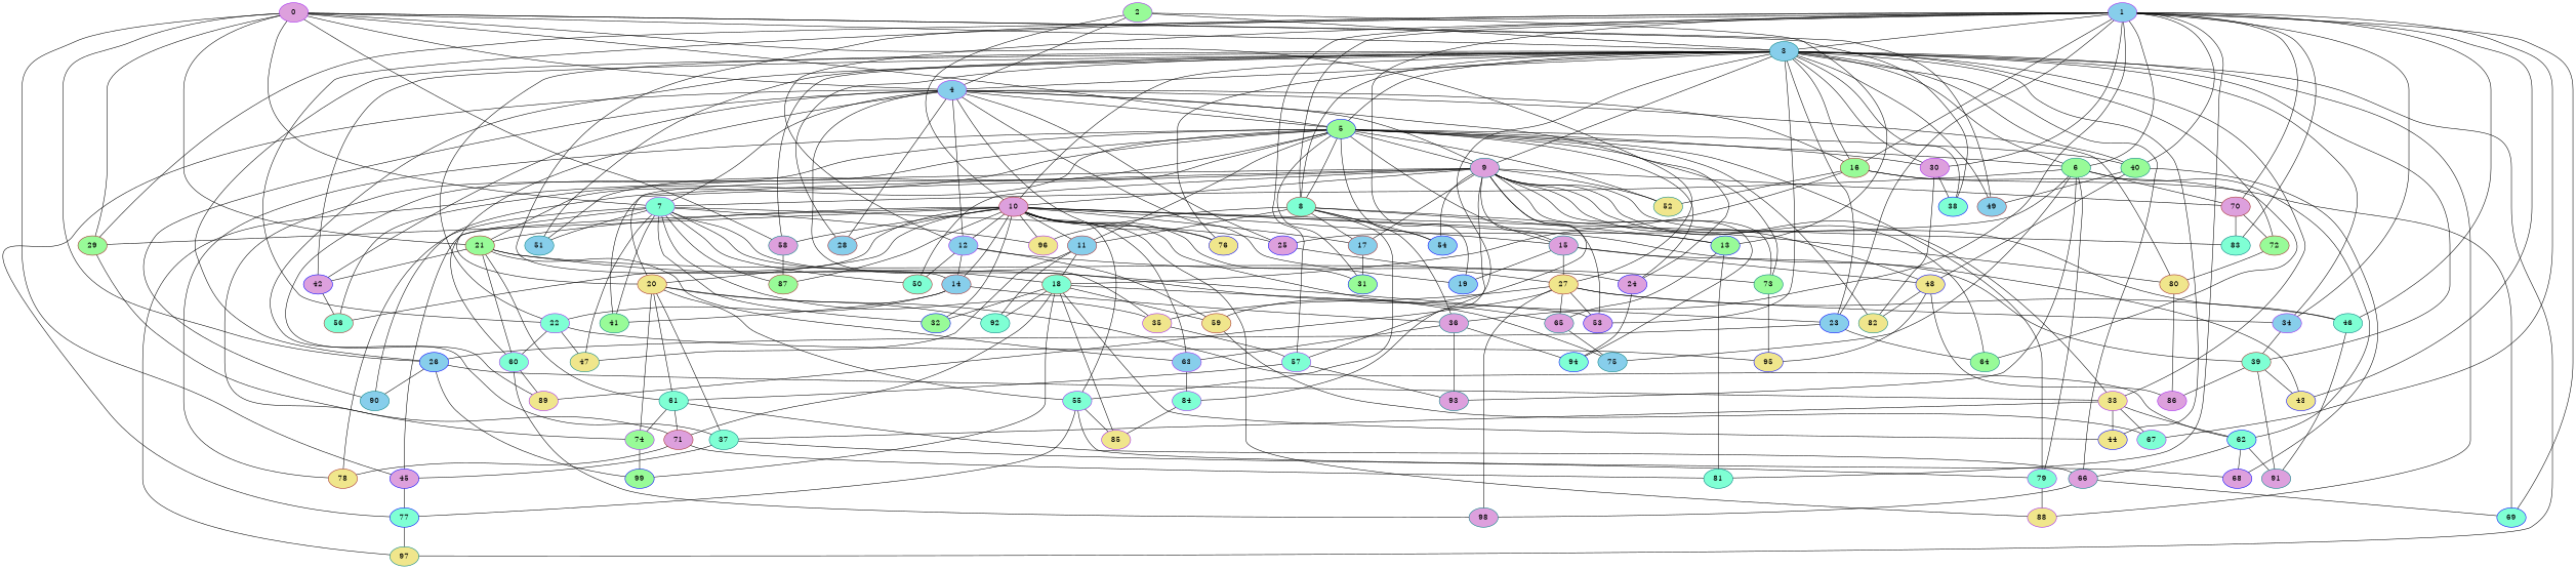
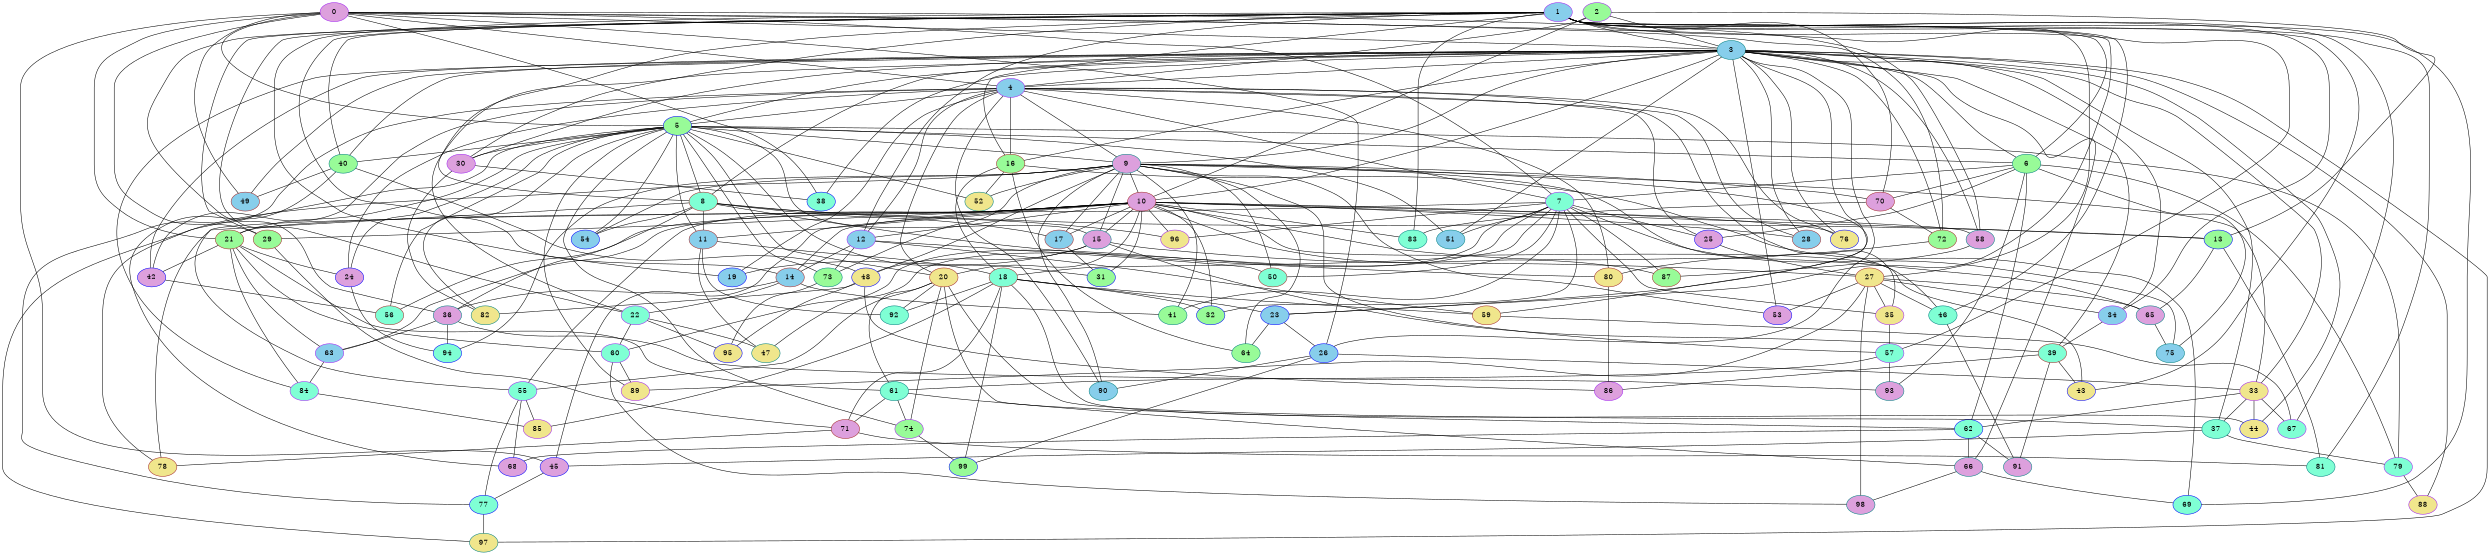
  strict graph {
    node [color=teal fillcolor=aquamarine style=filled]
    edge [is_available=True prob=1.0]
    0 [color=purple fillcolor=plum]
    3 [fillcolor=skyblue]
    4 [color=purple fillcolor=skyblue]
    5 [color=blue fillcolor=palegreen]
    7 [color=purple]
    21 [color=brown fillcolor=palegreen]
    26 [color=blue fillcolor=skyblue]
    29 [color=brown fillcolor=palegreen]
    38 [color=blue]
    45 [color=blue fillcolor=plum]
    49 [color=brown fillcolor=skyblue]
    58 [fillcolor=plum]
    72 [color=brown fillcolor=palegreen]
    27 [color=brown fillcolor=khaki]
    6 [fillcolor=palegreen]
    8 [color=brown]
    16 [color=brown fillcolor=palegreen]
    22 [color=purple]
    23 [color=blue fillcolor=skyblue]
    30 [color=purple fillcolor=plum]
    34 [color=purple fillcolor=skyblue]
    40 [fillcolor=palegreen]
    10 [color=brown fillcolor=plum]
    9 [fillcolor=plum]
    28 [color=brown fillcolor=skyblue]
    33 [color=purple fillcolor=khaki]
    37
    39 [color=brown]
    42 [color=blue fillcolor=plum]
    44 [color=blue fillcolor=khaki]
    51 [fillcolor=skyblue]
    53 [color=blue fillcolor=plum]
    66 [fillcolor=plum]
    76 [color=blue fillcolor=khaki]
    84 [color=purple]
    88 [color=purple fillcolor=khaki]
    97 [fillcolor=khaki]
    12 [color=purple fillcolor=skyblue]
    19 [color=blue fillcolor=skyblue]
    20 [color=brown fillcolor=khaki]
    24 [color=blue fillcolor=plum]
    25 [color=blue fillcolor=plum]
    35 [color=purple fillcolor=khaki]
    77 [color=blue]
    80 [color=brown fillcolor=khaki]
    90 [fillcolor=skyblue]
    11 [color=brown fillcolor=skyblue]
    15 [fillcolor=plum]
    31 [color=blue fillcolor=palegreen]
    52 [fillcolor=khaki]
    54 [color=blue fillcolor=skyblue]
    56 [color=brown]
    73 [fillcolor=palegreen]
    74 [color=purple fillcolor=palegreen]
    78 [color=brown fillcolor=khaki]
    79 [color=purple]
    82 [fillcolor=khaki]
    89 [color=purple fillcolor=khaki]
    75 [fillcolor=skyblue]
    18 [color=brown]
    32 [color=blue fillcolor=palegreen]
    41 [fillcolor=palegreen]
    47 [fillcolor=khaki]
    50 [color=brown]
    60 [color=purple]
    87 [color=brown fillcolor=palegreen]
    96 [color=purple fillcolor=khaki]
    63 [color=purple fillcolor=skyblue]
    61
    99 [color=blue fillcolor=palegreen]
    71 [color=brown fillcolor=plum]
    1 [color=purple fillcolor=skyblue]
    14 [color=brown fillcolor=skyblue]
    36 [fillcolor=plum]
    43 [color=blue fillcolor=khaki]
    46
    57 [color=purple]
    67 [color=purple]
    69 [color=blue]
    70 [color=brown fillcolor=plum]
    81
    83
    62 [color=blue]
    93 [fillcolor=plum]
    13 [color=blue fillcolor=palegreen]
    17 [color=brown fillcolor=skyblue]
    55 [color=purple]
    59 [color=brown fillcolor=khaki]
    64 [fillcolor=palegreen]
    95 [color=blue fillcolor=khaki]
    94 [color=blue]
    48 [color=blue fillcolor=khaki]
    68 [color=blue fillcolor=plum]
    91 [fillcolor=plum]
    2 [color=purple fillcolor=palegreen]
    65 [fillcolor=plum]
    86 [color=purple fillcolor=plum]
    98 [fillcolor=plum]
    85 [color=purple fillcolor=khaki]
    92
    0 -- 3 [prob=0.197375963178]
    0 -- 4 [prob=0.0570702003366]
    0 -- 5 [prob=0.028690650718]
    0 -- 7
    0 -- 21 [prob=0.916820028884]
    0 -- 26 [prob=0.405265206346]
    0 -- 29
    0 -- 38 [prob=0.516729609915]
    0 -- 45 [prob=0.426356935919]
    0 -- 49
    0 -- 58 [prob=0.261154837385]
+   0 -- 72 [prob=0.805474214368]
    0 -- 27
    3 -- 4 [prob=0.724111691724]
    3 -- 5 [prob=0.490175490339]
    3 -- 26 [prob=0.341899301698]
    3 -- 38 [prob=0.0748567502522]
    3 -- 49 [prob=0.394307761086]
    3 -- 58 [prob=0.704889938787]
    3 -- 72 [prob=0.165780216945]
    3 -- 6
    3 -- 8
    3 -- 16 [prob=0.441989328465]
    3 -- 22
    3 -- 23 [prob=0.590928182443]
    3 -- 30 [prob=0.374429514154]
    3 -- 34 [prob=0.919379218826]
    3 -- 40 [prob=0.437895729332]
    3 -- 10 [prob=0.634120129895]
    3 -- 9
    3 -- 28 [prob=0.806466743179]
    3 -- 33
    3 -- 37 [prob=0.879846932765]
    3 -- 39 [prob=0.98754421002]
    3 -- 42 [prob=0.577685762289]
    3 -- 44 [prob=0.837637811789]
    3 -- 51 [prob=0.286940195274]
    3 -- 53
    3 -- 66 [prob=0.725219399642]
    3 -- 76 [prob=0.688755144708]
    3 -- 84 [prob=0.534779323034]
    3 -- 88 [prob=0.795013538021]
    3 -- 97
    4 -- 5
    4 -- 7 [prob=0.0459484102591]
    4 -- 16 [prob=0.356409138086]
    4 -- 9
    4 -- 28 [prob=0.540164713499]
    4 -- 42
    4 -- 76 [prob=0.0579399690147]
    4 -- 12
    4 -- 19 [prob=0.960632398943]
    4 -- 20 [prob=0.702581848701]
    4 -- 24 [prob=0.0676386532172]
    4 -- 25 [prob=0.978274926288]
    4 -- 35
    4 -- 77
    4 -- 80 [prob=0.636154584384]
    4 -- 90 [prob=0.0723484922929]
    5 -- 21 [prob=0.626161290645]
    5 -- 6 [prob=0.985215995787]
    5 -- 8 [prob=0.501634920954]
    5 -- 30 [prob=0.544157882763]
    5 -- 40 [prob=0.78871253557]
    5 -- 9
    5 -- 51 [prob=0.00465567764773]
    5 -- 20 [prob=0.508335876548]
    5 -- 24
    5 -- 11 [prob=0.687899157158]
    5 -- 15 [prob=0.801618260798]
    5 -- 31 [prob=0.0610005539132]
    5 -- 52
    5 -- 54 [prob=0.791026474622]
    5 -- 56 [prob=0.232252183905]
    5 -- 73 [prob=0.00274044201372]
    5 -- 74 [prob=0.853111332994]
    5 -- 78 [prob=0.0329903722981]
    5 -- 79 [prob=0.518240558081]
    5 -- 82 [prob=0.436704126231]
    5 -- 89 [prob=0.409362011478]
    7 -- 51 [prob=0.0126748469513]
    7 -- 25 [prob=0.465261908878]
    7 -- 35 [prob=0.0400895581326]
    7 -- 78
    7 -- 75 [prob=0.630653291008]
    7 -- 18 [prob=0.286761172314]
    7 -- 32 [prob=0.799630492992]
    7 -- 41 [prob=0.65058478474]
    7 -- 47 [prob=0.00976002274693]
    7 -- 50
    7 -- 60 [prob=0.487277716296]
    7 -- 87 [prob=0.783549946034]
    7 -- 96 [prob=0.652969824046]
    21 -- 42 [prob=0.244434802696]
-   21 -- 53
+   21 -- 84
    21 -- 24
    21 -- 60
    21 -- 63 [prob=0.924530009657]
    21 -- 61
    26 -- 33
    26 -- 90 [prob=0.850526652273]
    26 -- 99 [prob=0.602740624637]
    29 -- 71
    45 -- 77 [prob=0.92814704958]
    58 -- 87
    72 -- 80
    27 -- 34
    27 -- 53 [prob=0.380611087183]
    27 -- 35 [prob=0.403454538932]
    27 -- 89
    27 -- 46 [prob=0.779781006518]
    27 -- 65 [prob=0.490431132357]
    27 -- 98
    6 -- 7
    6 -- 25 [prob=0.5508988534]
    6 -- 79
    6 -- 75 [prob=0.00980893654013]
    6 -- 70 [prob=0.160269114808]
    6 -- 62 [prob=0.50524204633]
    6 -- 93 [prob=0.249009957204]
    8 -- 80 [prob=0.150786987442]
    8 -- 11 [prob=0.312105986917]
    8 -- 54 [prob=0.558448297642]
    8 -- 96 [prob=0.711460926244]
    8 -- 36 [prob=0.752665626549]
    8 -- 13 [prob=0.0192646914483]
    8 -- 17 [prob=0.197052227149]
    8 -- 55 [prob=0.339150317499]
    16 -- 52 [prob=0.24225290991]
    16 -- 18 [prob=0.603567478371]
    16 -- 69 [prob=0.698255224105]
    16 -- 64 [prob=0.264918078945]
    22 -- 47 [prob=0.50151610303]
    22 -- 60 [prob=0.548063977375]
    22 -- 95 [prob=0.540356837955]
    23 -- 26 [prob=0.497613176433]
    23 -- 64 [prob=0.339435071316]
    30 -- 38
    30 -- 82 [prob=0.783101313566]
    34 -- 39
    40 -- 49 [prob=0.272020162711]
    40 -- 48 [prob=0.299698140182]
    40 -- 68 [prob=0.762085475347]
    10 -- 21
    10 -- 29 [prob=0.258582513972]
    10 -- 45 [prob=0.754870312844]
    10 -- 58 [prob=0.493639032433]
    10 -- 28 [prob=0.701362392321]
    10 -- 76 [prob=0.122977877868]
-   10 -- 88 [prob=0.104071294867]
    10 -- 12 [prob=0.0630819845286]
    10 -- 20 [prob=0.397989282768]
    10 -- 11 [prob=0.616710358076]
    10 -- 15 [prob=0.989929214675]
    10 -- 31 [prob=0.851655469377]
    10 -- 56 [prob=0.730961646458]
    10 -- 32
    10 -- 87
    10 -- 96 [prob=0.784298485734]
    10 -- 63 [prob=0.395443420714]
    10 -- 14
    10 -- 43
    10 -- 83 [prob=0.184963154773]
    10 -- 13 [prob=0.431330173368]
    10 -- 17 [prob=0.298233319824]
    10 -- 55 [prob=0.493419513027]
    10 -- 65 [prob=0.706744702711]
    9 -- 10
    9 -- 33 [prob=0.422157868446]
    9 -- 53 [prob=0.0367141790614]
    9 -- 97 [prob=0.111075752013]
    9 -- 90 [prob=0.728075485955]
    9 -- 15 [prob=0.0133308213369]
    9 -- 52 [prob=0.829477968476]
    9 -- 54 [prob=0.287328675503]
    9 -- 73
    9 -- 41 [prob=0.712142180424]
    9 -- 50 [prob=0.92495866067]
    9 -- 46
    9 -- 57 [prob=0.663400232239]
    9 -- 70 [prob=0.249624305485]
    9 -- 17
    9 -- 59
    9 -- 64 [prob=0.883006991475]
    9 -- 94
    9 -- 48 [prob=0.237780430587]
    33 -- 37
    33 -- 44 [prob=0.746247962751]
    33 -- 67
    33 -- 62 [prob=0.0144661847968]
    37 -- 45 [prob=0.59583132339]
    37 -- 79 [prob=0.398991302236]
    39 -- 43 [prob=0.95249380356]
    39 -- 91 [prob=0.971534640891]
    39 -- 86 [prob=0.782750847613]
    42 -- 56 [prob=0.822849964919]
    66 -- 69 [prob=0.108308143513]
    66 -- 98 [prob=0.36585125258]
    84 -- 85 [prob=0.781161833119]
    12 -- 73 [prob=0.9103235647]
    12 -- 50 [prob=0.707279561504]
    12 -- 14 [prob=0.62993657619]
    12 -- 59 [prob=0.979437887462]
    20 -- 37 [prob=0.562384592272]
    20 -- 74
    20 -- 61 [prob=0.723908179259]
    20 -- 62 [prob=0.187901173696]
    20 -- 55 [prob=0.473151579959]
    20 -- 92 [prob=0.548926139212]
    24 -- 94
    25 -- 27 [prob=0.725277653618]
    35 -- 57
    77 -- 97 [prob=0.279474975513]
    80 -- 86 [prob=0.0948351697903]
    11 -- 18 [prob=0.80033821163]
    11 -- 47 [prob=0.398257991152]
    11 -- 92 [prob=0.154200946408]
    15 -- 27 [prob=0.665702270464]
    15 -- 39 [prob=0.0120558995831]
    15 -- 19 [prob=0.829044248114]
    15 -- 48 [prob=0.582995050249]
    73 -- 95 [prob=0.913720117381]
    74 -- 99 [prob=0.591934230299]
    79 -- 88
    18 -- 23 [prob=0.790506990839]
    18 -- 44 [prob=0.78396439732]
    18 -- 32 [prob=0.510771031232]
    18 -- 99 [prob=0.14418392653]
    18 -- 71 [prob=0.891937797309]
    18 -- 59
    18 -- 85
    18 -- 92 [prob=0.86087283345]
    60 -- 89 [prob=0.882931511353]
    60 -- 98 [prob=0.884308543391]
    63 -- 84 [prob=0.541433059375]
    61 -- 66
    61 -- 74 [prob=0.631082090246]
    61 -- 71
    71 -- 78
    71 -- 81 [prob=0.91677225914]
    1 -- 3 [prob=0.760928560337]
    1 -- 29 [prob=0.0773914755879]
    1 -- 6 [prob=0.529650926755]
    1 -- 8 [prob=0.373633452421]
    1 -- 16 [prob=0.602744543724]
    1 -- 22 [prob=0.644822252209]
    1 -- 23
    1 -- 30 [prob=0.377391425015]
    1 -- 34 [prob=0.165917883971]
    1 -- 40 [prob=0.385092353352]
    1 -- 12 [prob=0.354092090305]
    1 -- 19 [prob=0.576515855963]
    1 -- 14 [prob=0.390798517517]
    1 -- 36 [prob=0.231806090765]
    1 -- 43
    1 -- 46 [prob=0.545909156053]
    1 -- 57 [prob=0.91115924452]
    1 -- 67 [prob=0.845245823586]
    1 -- 69 [prob=0.498088478773]
    1 -- 70
    1 -- 81 [prob=0.83921999907]
    1 -- 83
    14 -- 22 [prob=0.642871830017]
    14 -- 41 [prob=0.294913300724]
    14 -- 36 [prob=0.771081636482]
    36 -- 63 [prob=0.945222210939]
    36 -- 93 [prob=0.37990746102]
    36 -- 94
    46 -- 91 [prob=0.335420775049]
    57 -- 61 [prob=0.0868496334367]
    57 -- 93 [prob=0.214732817887]
    70 -- 72 [prob=0.974873741931]
    70 -- 83 [prob=0.67762396719]
    62 -- 66 [prob=0.253560770161]
    62 -- 68
    62 -- 91 [prob=0.709327051819]
    13 -- 81 [prob=0.319250011259]
    13 -- 65 [prob=0.973496210744]
    17 -- 31
    55 -- 77 [prob=0.781513045334]
    55 -- 68
    55 -- 85 [prob=0.710685109776]
    59 -- 67
    48 -- 82 [prob=0.672633211736]
    48 -- 95 [prob=0.484874308791]
    48 -- 86 [prob=0.953750771585]
    2 -- 3
    2 -- 4
    2 -- 10 [prob=0.27146768433]
    2 -- 13 [prob=0.146403888338]
    65 -- 75
  }
